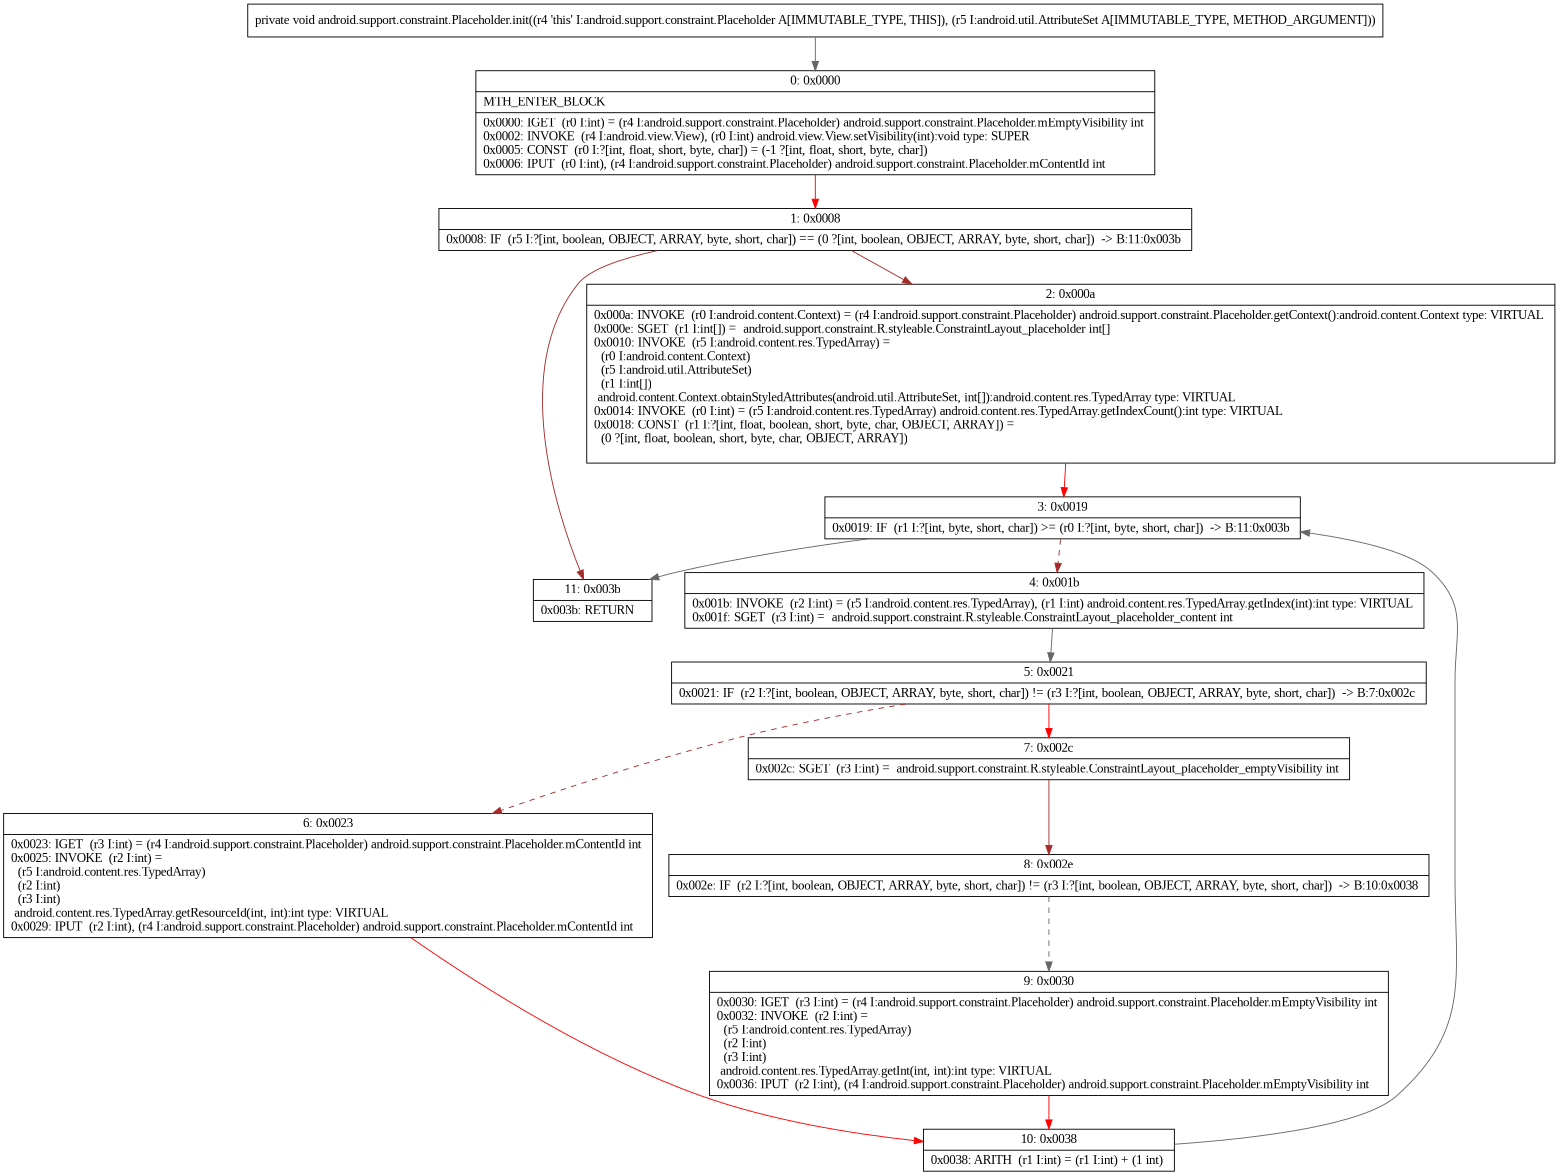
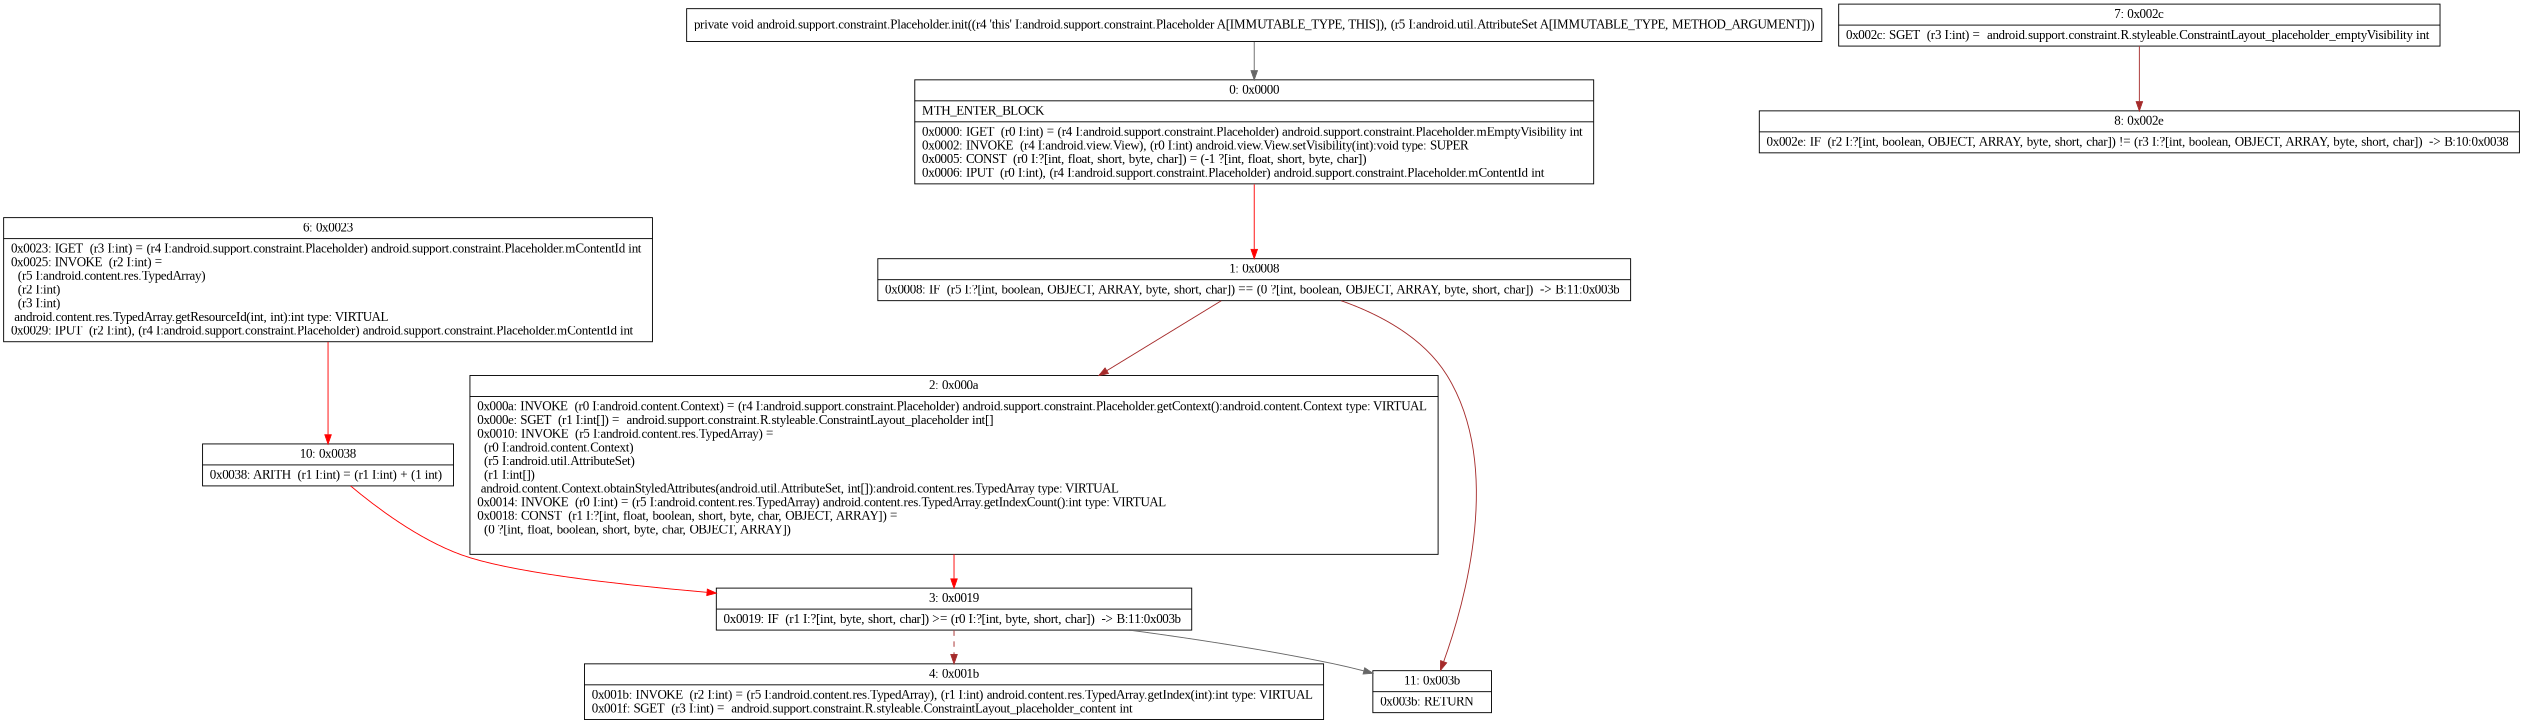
  digraph {
    fontname="Liberation Serif"
    node [fontname="Liberation Serif" shape=record]
    edge [color=red fontname="Liberation Serif"]
    n1 [label="{0\:\ 0x0000|MTH_ENTER_BLOCK\l|0x0000: IGET  (r0 I:int) = (r4 I:android.support.constraint.Placeholder) android.support.constraint.Placeholder.mEmptyVisibility int \l0x0002: INVOKE  (r4 I:android.view.View), (r0 I:int) android.view.View.setVisibility(int):void type: SUPER \l0x0005: CONST  (r0 I:?[int, float, short, byte, char]) = (\-1 ?[int, float, short, byte, char]) \l0x0006: IPUT  (r0 I:int), (r4 I:android.support.constraint.Placeholder) android.support.constraint.Placeholder.mContentId int \l}"]
    n2 [label="{1\:\ 0x0008|0x0008: IF  (r5 I:?[int, boolean, OBJECT, ARRAY, byte, short, char]) == (0 ?[int, boolean, OBJECT, ARRAY, byte, short, char])  \-\> B:11:0x003b \l}"]
    n3 [label="{2\:\ 0x000a|0x000a: INVOKE  (r0 I:android.content.Context) = (r4 I:android.support.constraint.Placeholder) android.support.constraint.Placeholder.getContext():android.content.Context type: VIRTUAL \l0x000e: SGET  (r1 I:int[]) =  android.support.constraint.R.styleable.ConstraintLayout_placeholder int[] \l0x0010: INVOKE  (r5 I:android.content.res.TypedArray) = \l  (r0 I:android.content.Context)\l  (r5 I:android.util.AttributeSet)\l  (r1 I:int[])\l android.content.Context.obtainStyledAttributes(android.util.AttributeSet, int[]):android.content.res.TypedArray type: VIRTUAL \l0x0014: INVOKE  (r0 I:int) = (r5 I:android.content.res.TypedArray) android.content.res.TypedArray.getIndexCount():int type: VIRTUAL \l0x0018: CONST  (r1 I:?[int, float, boolean, short, byte, char, OBJECT, ARRAY]) = \l  (0 ?[int, float, boolean, short, byte, char, OBJECT, ARRAY])\l \l}"]
    n4 [label="{11\:\ 0x003b|0x003b: RETURN   \l}"]
    n5 [label="{3\:\ 0x0019|0x0019: IF  (r1 I:?[int, byte, short, char]) \>= (r0 I:?[int, byte, short, char])  \-\> B:11:0x003b \l}"]
    n6 [label="{4\:\ 0x001b|0x001b: INVOKE  (r2 I:int) = (r5 I:android.content.res.TypedArray), (r1 I:int) android.content.res.TypedArray.getIndex(int):int type: VIRTUAL \l0x001f: SGET  (r3 I:int) =  android.support.constraint.R.styleable.ConstraintLayout_placeholder_content int \l}"]
-   n7 [label="{5\:\ 0x0021|0x0021: IF  (r2 I:?[int, boolean, OBJECT, ARRAY, byte, short, char]) != (r3 I:?[int, boolean, OBJECT, ARRAY, byte, short, char])  \-\> B:7:0x002c \l}"]
    n8 [label="{6\:\ 0x0023|0x0023: IGET  (r3 I:int) = (r4 I:android.support.constraint.Placeholder) android.support.constraint.Placeholder.mContentId int \l0x0025: INVOKE  (r2 I:int) = \l  (r5 I:android.content.res.TypedArray)\l  (r2 I:int)\l  (r3 I:int)\l android.content.res.TypedArray.getResourceId(int, int):int type: VIRTUAL \l0x0029: IPUT  (r2 I:int), (r4 I:android.support.constraint.Placeholder) android.support.constraint.Placeholder.mContentId int \l}"]
    n9 [label="{7\:\ 0x002c|0x002c: SGET  (r3 I:int) =  android.support.constraint.R.styleable.ConstraintLayout_placeholder_emptyVisibility int \l}"]
    n10 [label="{10\:\ 0x0038|0x0038: ARITH  (r1 I:int) = (r1 I:int) + (1 int) \l}"]
    n11 [label="{8\:\ 0x002e|0x002e: IF  (r2 I:?[int, boolean, OBJECT, ARRAY, byte, short, char]) != (r3 I:?[int, boolean, OBJECT, ARRAY, byte, short, char])  \-\> B:10:0x0038 \l}"]
-   n12 [label="{9\:\ 0x0030|0x0030: IGET  (r3 I:int) = (r4 I:android.support.constraint.Placeholder) android.support.constraint.Placeholder.mEmptyVisibility int \l0x0032: INVOKE  (r2 I:int) = \l  (r5 I:android.content.res.TypedArray)\l  (r2 I:int)\l  (r3 I:int)\l android.content.res.TypedArray.getInt(int, int):int type: VIRTUAL \l0x0036: IPUT  (r2 I:int), (r4 I:android.support.constraint.Placeholder) android.support.constraint.Placeholder.mEmptyVisibility int \l}"]
    n13 [label="{private void android.support.constraint.Placeholder.init((r4 'this' I:android.support.constraint.Placeholder A[IMMUTABLE_TYPE, THIS]), (r5 I:android.util.AttributeSet A[IMMUTABLE_TYPE, METHOD_ARGUMENT])) }"]
    n1 -> n2
    n2 -> n3 [color=brown style=solid]
    n2 -> n4 [color=brown]
    n3 -> n5
    n5 -> n4 [color=gray40]
    n5 -> n6 [color=brown style=dashed]
-   n6 -> n7 [color=gray40]
-   n7 -> n8 [color=brown style=dashed]
-   n7 -> n9
    n8 -> n10
    n9 -> n11 [color=brown]
-   n10 -> n5 [color=gray40]
-   n11 -> n12 [color=gray40 style=dashed]
-   n12 -> n10
+   n10 -> n5
    n13 -> n1 [color=gray40]
  }
